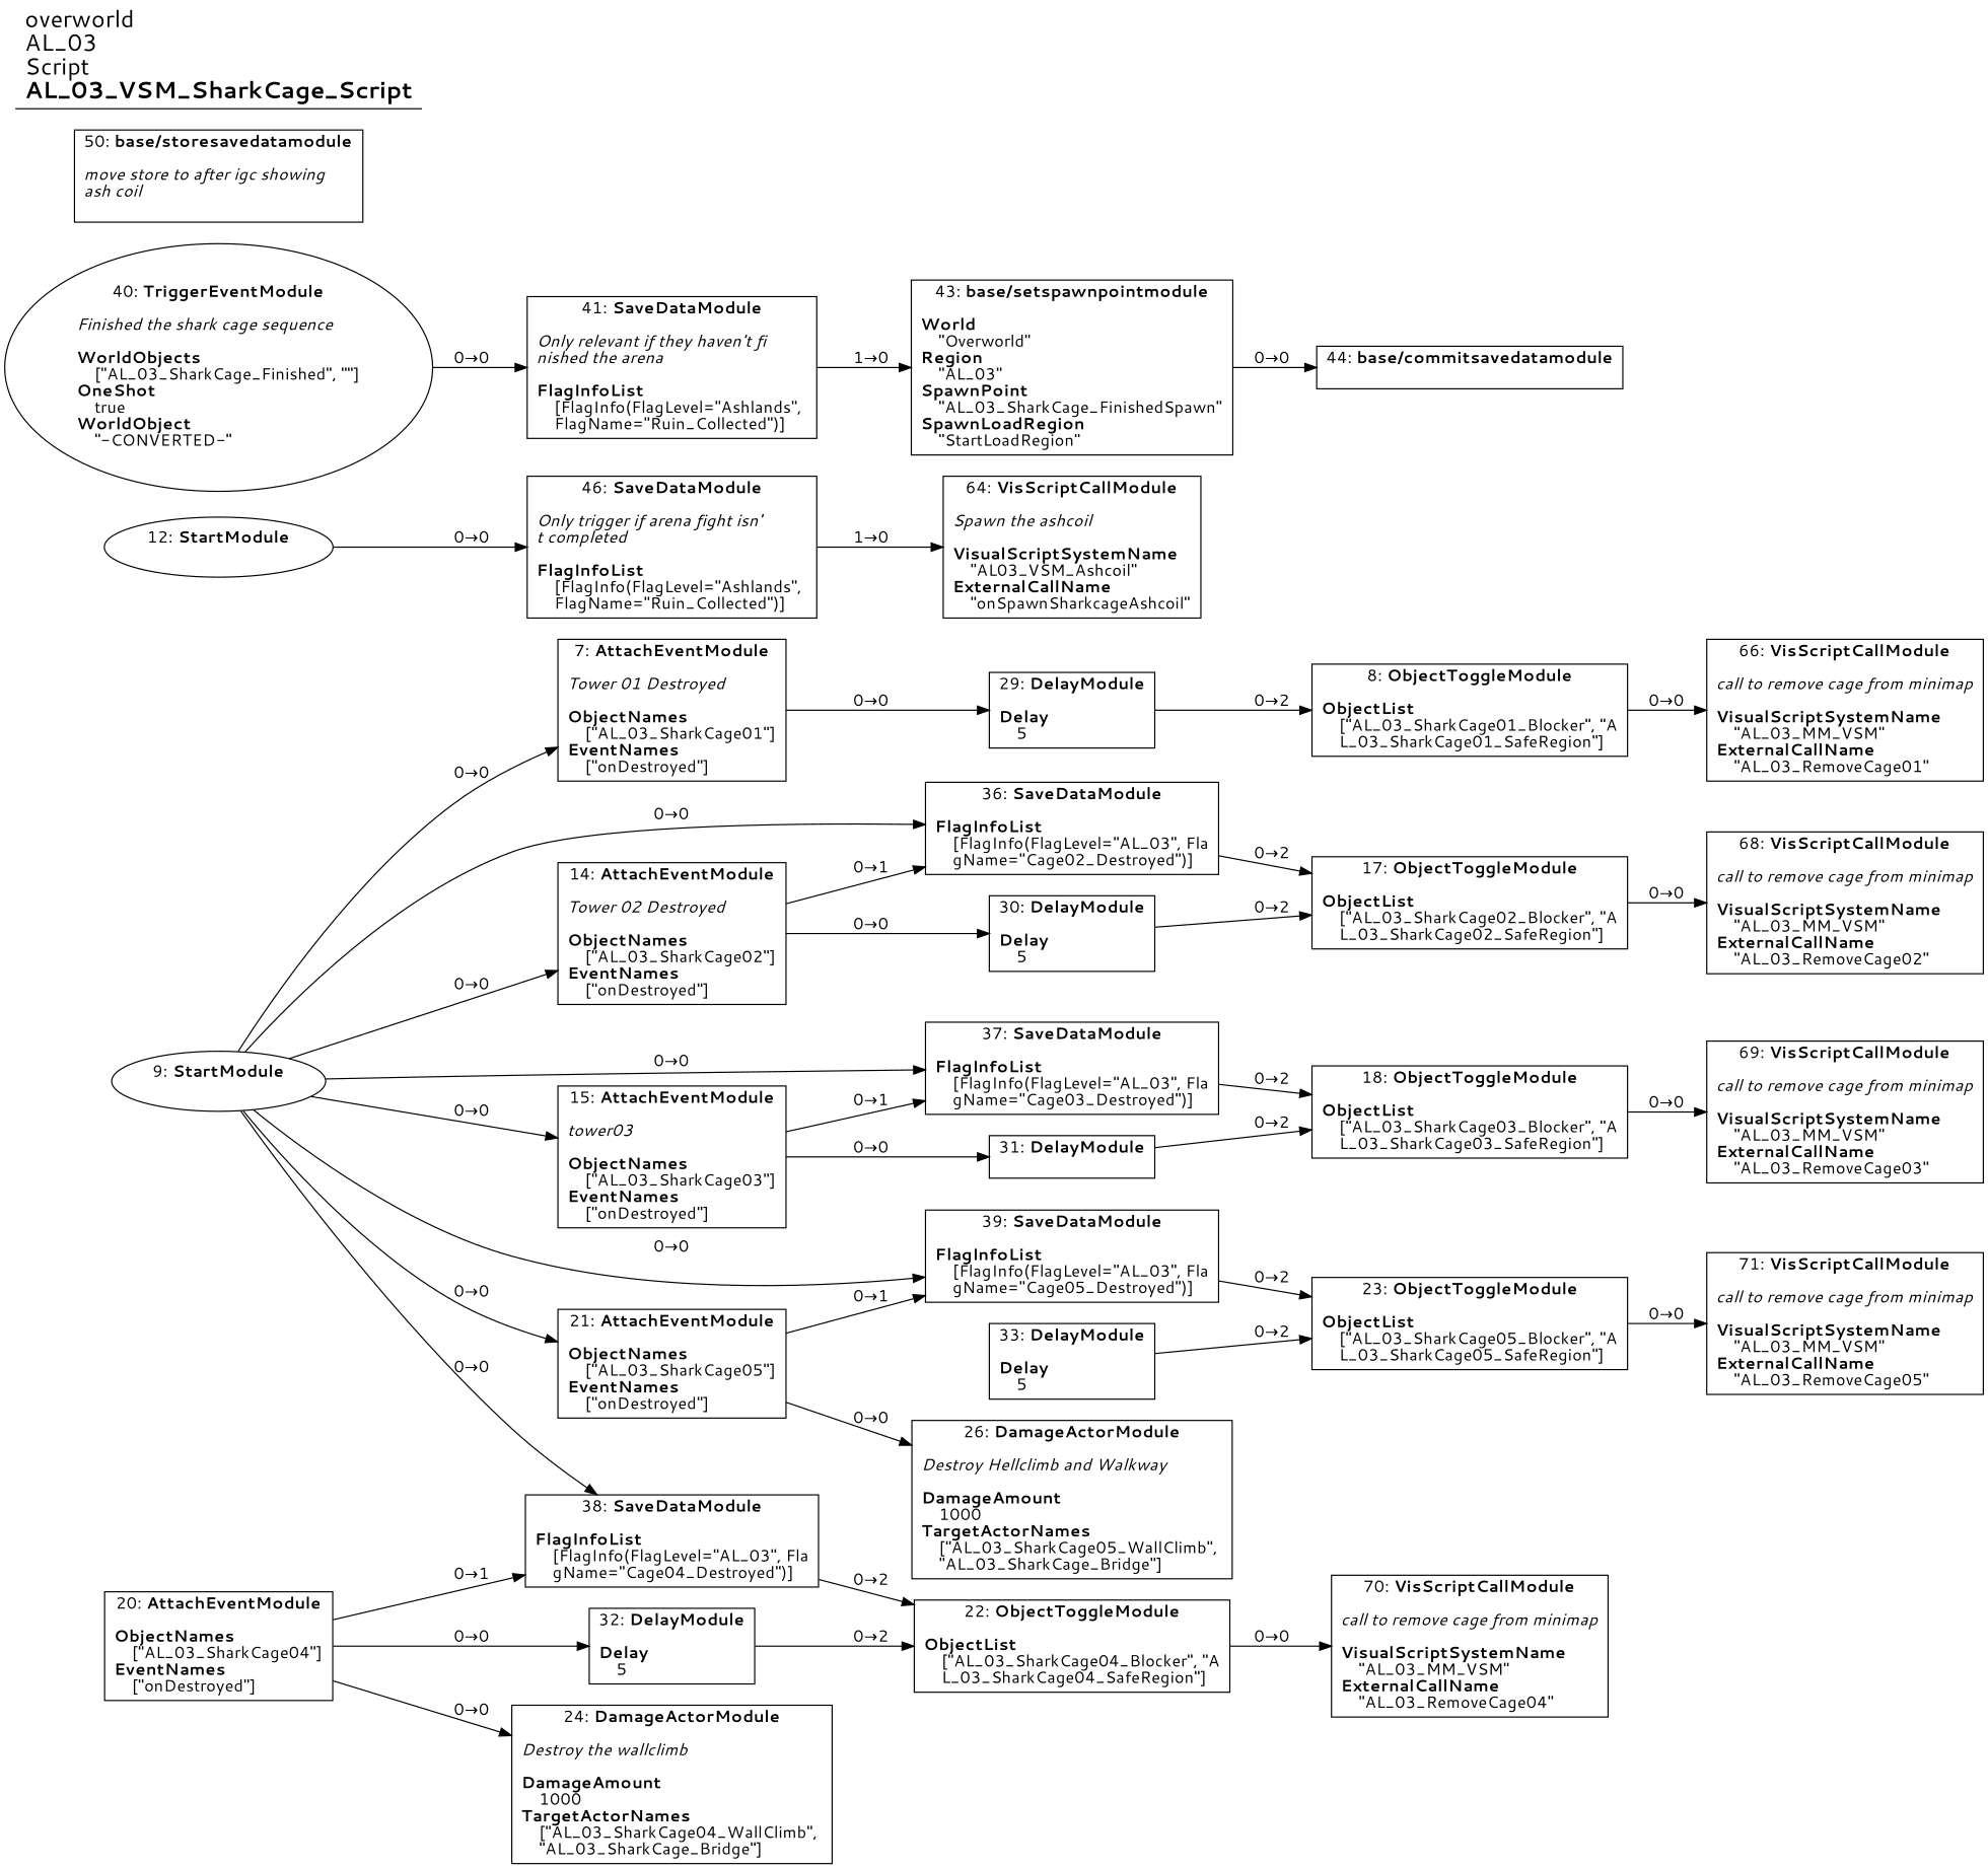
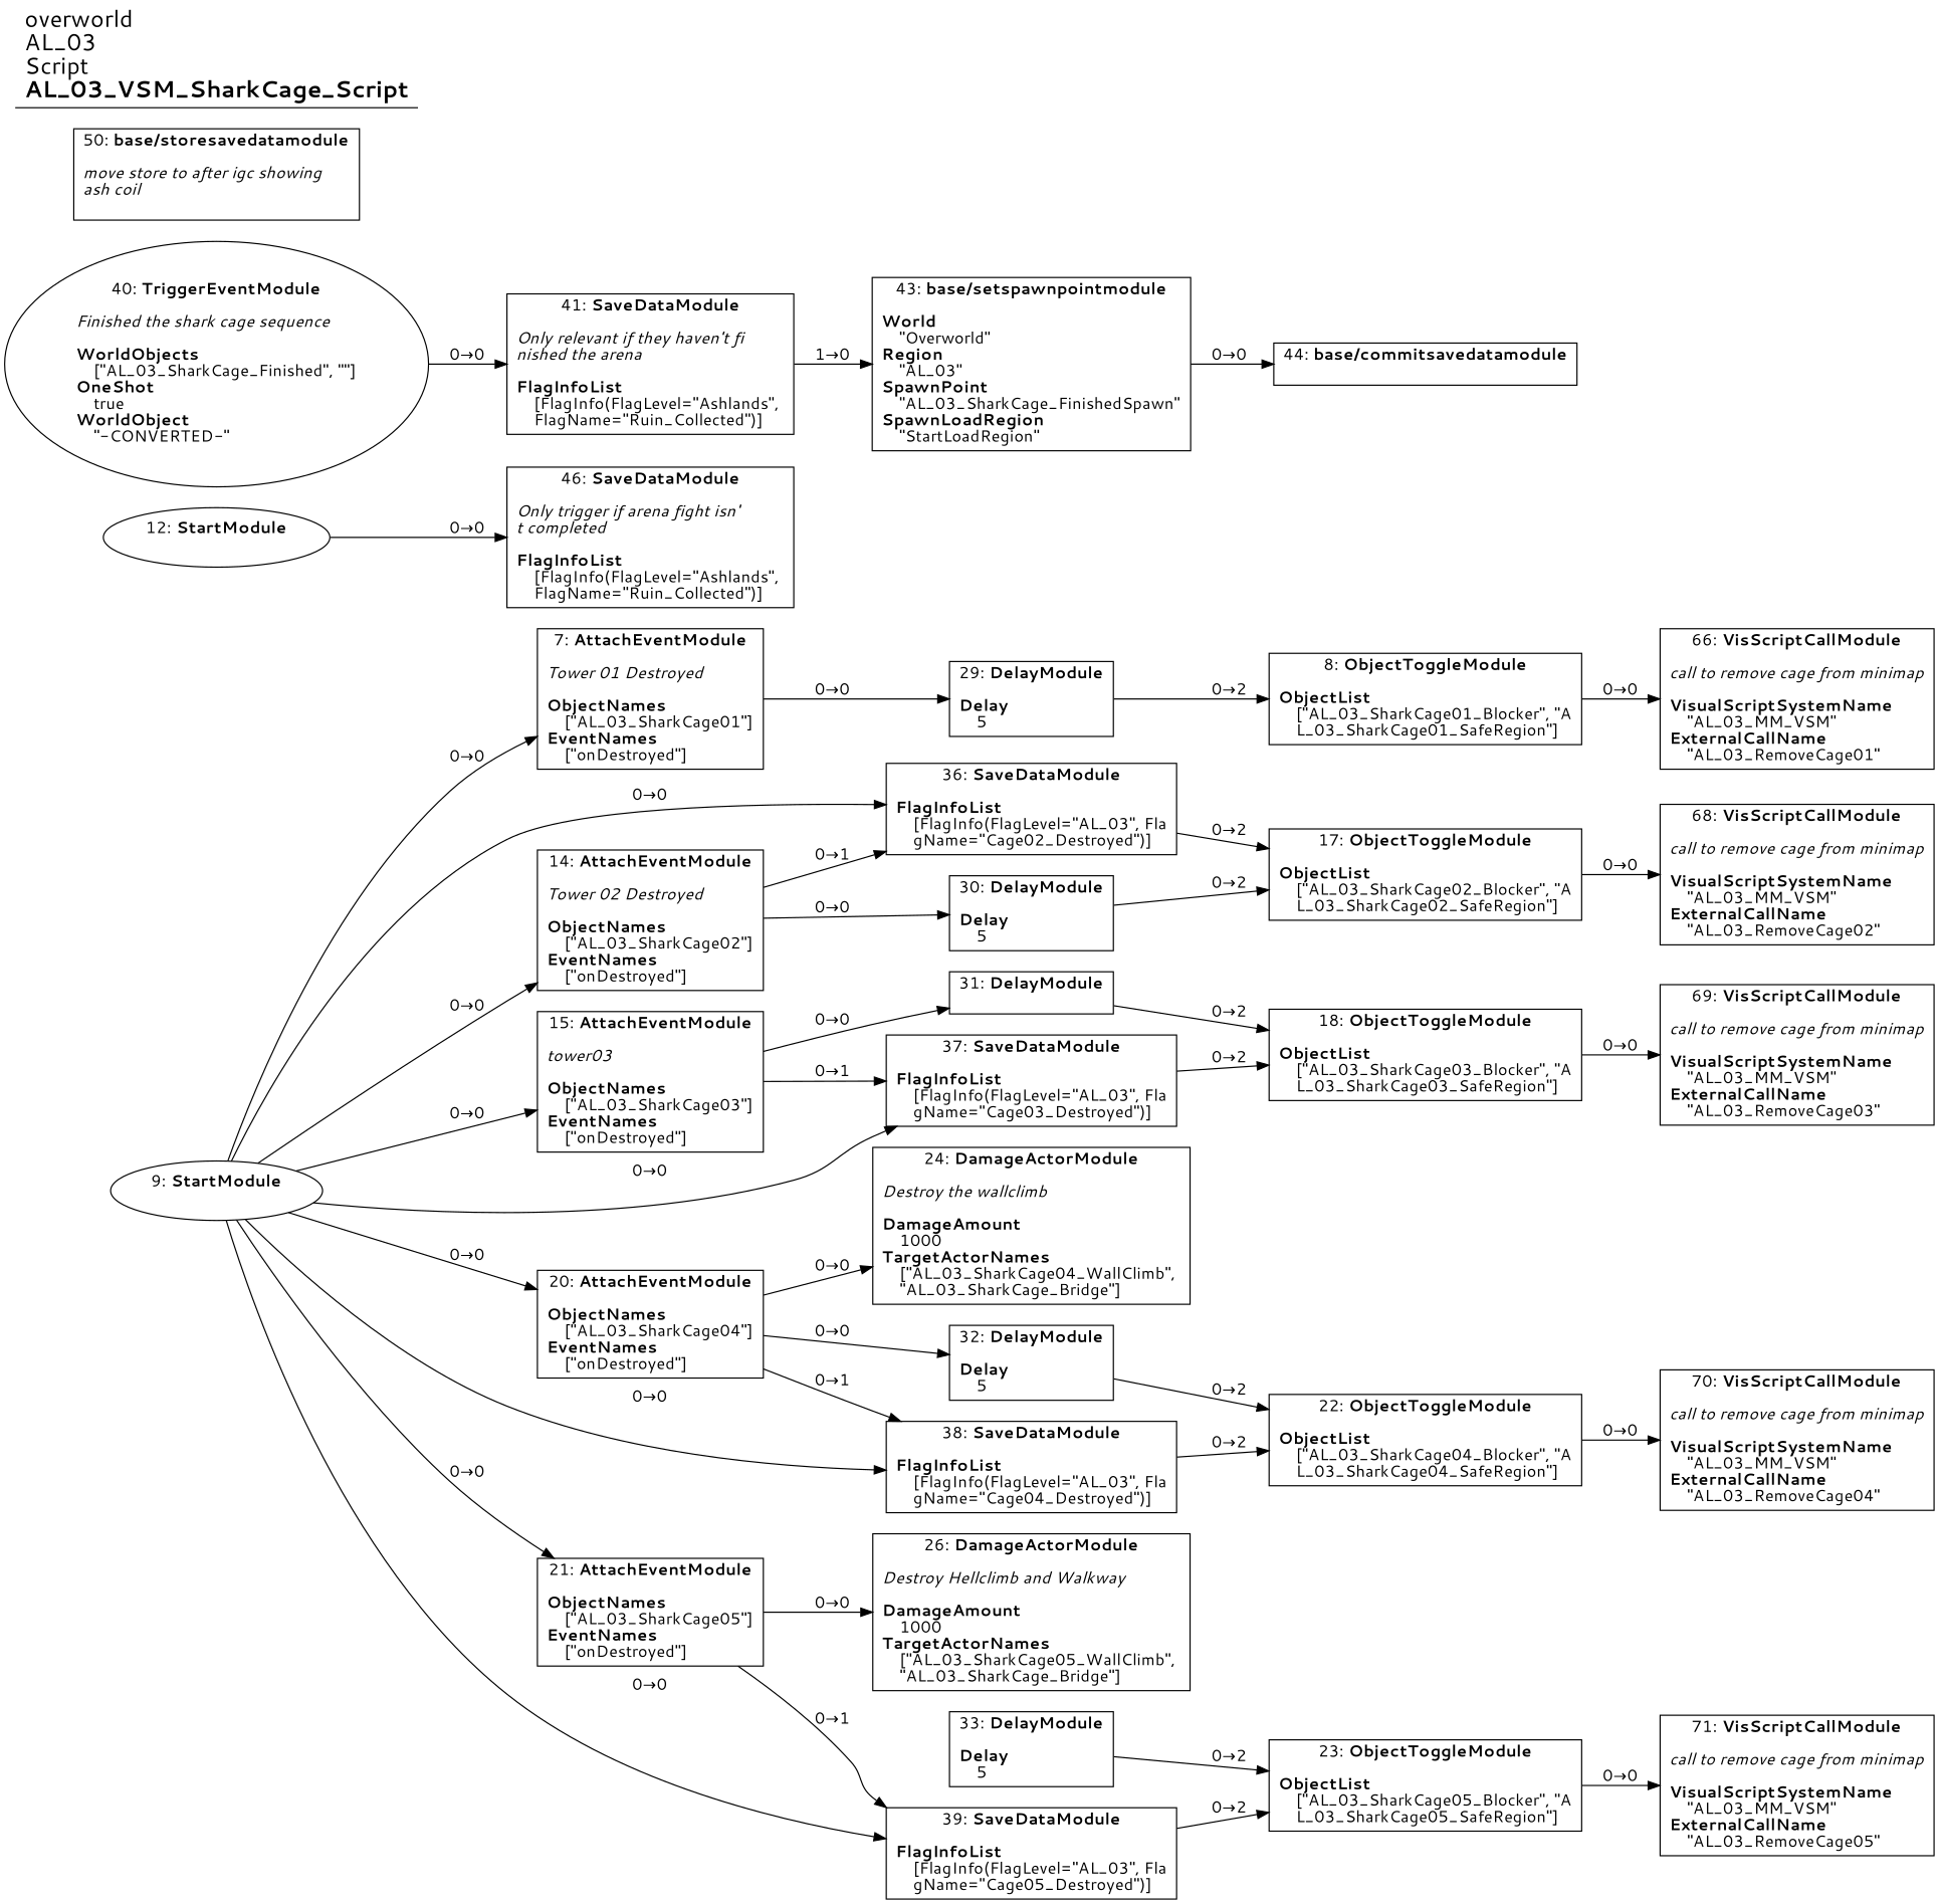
  digraph {
    fontname="Segoe UI"
    rankdir=LR
    splines=spline
    node [fontname="Segoe UI" shape=box]
    edge [fontname="Segoe UI"]
    n1 [label=<7: <b>AttachEventModule</b><br/><br/><i>Tower 01 Destroyed<br align="left"/></i><br align="left"/><b>ObjectNames</b><br align="left"/>    [&quot;AL_03_SharkCage01&quot;]<br align="left"/><b>EventNames</b><br align="left"/>    [&quot;onDestroyed&quot;]<br align="left"/>>]
    n2 [label=<29: <b>DelayModule</b><br/><br/><b>Delay</b><br align="left"/>    5<br align="left"/>>]
    n3 [label=<8: <b>ObjectToggleModule</b><br/><br/><b>ObjectList</b><br align="left"/>    [&quot;AL_03_SharkCage01_Blocker&quot;, &quot;A<br align="left"/>    L_03_SharkCage01_SafeRegion&quot;]<br align="left"/>>]
    n4 [label=<66: <b>VisScriptCallModule</b><br/><br/><i>call to remove cage from minimap<br align="left"/></i><br align="left"/><b>VisualScriptSystemName</b><br align="left"/>    &quot;AL_03_MM_VSM&quot;<br align="left"/><b>ExternalCallName</b><br align="left"/>    &quot;AL_03_RemoveCage01&quot;<br align="left"/>>]
    n5 [label=<9: <b>StartModule</b><br/><br/>> shape=oval]
    n6 [label=<14: <b>AttachEventModule</b><br/><br/><i>Tower 02 Destroyed<br align="left"/></i><br align="left"/><b>ObjectNames</b><br align="left"/>    [&quot;AL_03_SharkCage02&quot;]<br align="left"/><b>EventNames</b><br align="left"/>    [&quot;onDestroyed&quot;]<br align="left"/>>]
    n7 [label=<15: <b>AttachEventModule</b><br/><br/><i>tower03<br align="left"/></i><br align="left"/><b>ObjectNames</b><br align="left"/>    [&quot;AL_03_SharkCage03&quot;]<br align="left"/><b>EventNames</b><br align="left"/>    [&quot;onDestroyed&quot;]<br align="left"/>>]
    n8 [label=<20: <b>AttachEventModule</b><br/><br/><b>ObjectNames</b><br align="left"/>    [&quot;AL_03_SharkCage04&quot;]<br align="left"/><b>EventNames</b><br align="left"/>    [&quot;onDestroyed&quot;]<br align="left"/>>]
    n9 [label=<21: <b>AttachEventModule</b><br/><br/><b>ObjectNames</b><br align="left"/>    [&quot;AL_03_SharkCage05&quot;]<br align="left"/><b>EventNames</b><br align="left"/>    [&quot;onDestroyed&quot;]<br align="left"/>>]
    n10 [label=<36: <b>SaveDataModule</b><br/><br/><b>FlagInfoList</b><br align="left"/>    [FlagInfo(FlagLevel=&quot;AL_03&quot;, Fla<br align="left"/>    gName=&quot;Cage02_Destroyed&quot;)]<br align="left"/>>]
    n11 [label=<37: <b>SaveDataModule</b><br/><br/><b>FlagInfoList</b><br align="left"/>    [FlagInfo(FlagLevel=&quot;AL_03&quot;, Fla<br align="left"/>    gName=&quot;Cage03_Destroyed&quot;)]<br align="left"/>>]
    n12 [label=<38: <b>SaveDataModule</b><br/><br/><b>FlagInfoList</b><br align="left"/>    [FlagInfo(FlagLevel=&quot;AL_03&quot;, Fla<br align="left"/>    gName=&quot;Cage04_Destroyed&quot;)]<br align="left"/>>]
    n13 [label=<39: <b>SaveDataModule</b><br/><br/><b>FlagInfoList</b><br align="left"/>    [FlagInfo(FlagLevel=&quot;AL_03&quot;, Fla<br align="left"/>    gName=&quot;Cage05_Destroyed&quot;)]<br align="left"/>>]
    n14 [label=<30: <b>DelayModule</b><br/><br/><b>Delay</b><br align="left"/>    5<br align="left"/>>]
    n15 [label=<31: <b>DelayModule</b><br/><br/>>]
    n16 [label=<24: <b>DamageActorModule</b><br/><br/><i>Destroy the wallclimb<br align="left"/></i><br align="left"/><b>DamageAmount</b><br align="left"/>    1000<br align="left"/><b>TargetActorNames</b><br align="left"/>    [&quot;AL_03_SharkCage04_WallClimb&quot;, <br align="left"/>    &quot;AL_03_SharkCage_Bridge&quot;]<br align="left"/>>]
    n17 [label=<32: <b>DelayModule</b><br/><br/><b>Delay</b><br align="left"/>    5<br align="left"/>>]
    n18 [label=<26: <b>DamageActorModule</b><br/><br/><i>Destroy Hellclimb and Walkway<br align="left"/></i><br align="left"/><b>DamageAmount</b><br align="left"/>    1000<br align="left"/><b>TargetActorNames</b><br align="left"/>    [&quot;AL_03_SharkCage05_WallClimb&quot;, <br align="left"/>    &quot;AL_03_SharkCage_Bridge&quot;]<br align="left"/>>]
    n19 [label=<17: <b>ObjectToggleModule</b><br/><br/><b>ObjectList</b><br align="left"/>    [&quot;AL_03_SharkCage02_Blocker&quot;, &quot;A<br align="left"/>    L_03_SharkCage02_SafeRegion&quot;]<br align="left"/>>]
    n20 [label=<18: <b>ObjectToggleModule</b><br/><br/><b>ObjectList</b><br align="left"/>    [&quot;AL_03_SharkCage03_Blocker&quot;, &quot;A<br align="left"/>    L_03_SharkCage03_SafeRegion&quot;]<br align="left"/>>]
    n21 [label=<22: <b>ObjectToggleModule</b><br/><br/><b>ObjectList</b><br align="left"/>    [&quot;AL_03_SharkCage04_Blocker&quot;, &quot;A<br align="left"/>    L_03_SharkCage04_SafeRegion&quot;]<br align="left"/>>]
    n22 [label=<23: <b>ObjectToggleModule</b><br/><br/><b>ObjectList</b><br align="left"/>    [&quot;AL_03_SharkCage05_Blocker&quot;, &quot;A<br align="left"/>    L_03_SharkCage05_SafeRegion&quot;]<br align="left"/>>]
    n23 [label=<33: <b>DelayModule</b><br/><br/><b>Delay</b><br align="left"/>    5<br align="left"/>>]
    n24 [label=<68: <b>VisScriptCallModule</b><br/><br/><i>call to remove cage from minimap<br align="left"/></i><br align="left"/><b>VisualScriptSystemName</b><br align="left"/>    &quot;AL_03_MM_VSM&quot;<br align="left"/><b>ExternalCallName</b><br align="left"/>    &quot;AL_03_RemoveCage02&quot;<br align="left"/>>]
    n25 [label=<69: <b>VisScriptCallModule</b><br/><br/><i>call to remove cage from minimap<br align="left"/></i><br align="left"/><b>VisualScriptSystemName</b><br align="left"/>    &quot;AL_03_MM_VSM&quot;<br align="left"/><b>ExternalCallName</b><br align="left"/>    &quot;AL_03_RemoveCage03&quot;<br align="left"/>>]
    n26 [label=<70: <b>VisScriptCallModule</b><br/><br/><i>call to remove cage from minimap<br align="left"/></i><br align="left"/><b>VisualScriptSystemName</b><br align="left"/>    &quot;AL_03_MM_VSM&quot;<br align="left"/><b>ExternalCallName</b><br align="left"/>    &quot;AL_03_RemoveCage04&quot;<br align="left"/>>]
    n27 [label=<71: <b>VisScriptCallModule</b><br/><br/><i>call to remove cage from minimap<br align="left"/></i><br align="left"/><b>VisualScriptSystemName</b><br align="left"/>    &quot;AL_03_MM_VSM&quot;<br align="left"/><b>ExternalCallName</b><br align="left"/>    &quot;AL_03_RemoveCage05&quot;<br align="left"/>>]
    n28 [label=<12: <b>StartModule</b><br/><br/>> shape=oval]
    n29 [label=<46: <b>SaveDataModule</b><br/><br/><i>Only trigger if arena fight isn'<br align="left"/>t completed<br align="left"/></i><br align="left"/><b>FlagInfoList</b><br align="left"/>    [FlagInfo(FlagLevel=&quot;Ashlands&quot;, <br align="left"/>    FlagName=&quot;Ruin_Collected&quot;)]<br align="left"/>>]
-   n30 [label=<64: <b>VisScriptCallModule</b><br/><br/><i>Spawn the ashcoil<br align="left"/></i><br align="left"/><b>VisualScriptSystemName</b><br align="left"/>    &quot;AL03_VSM_Ashcoil&quot;<br align="left"/><b>ExternalCallName</b><br align="left"/>    &quot;onSpawnSharkcageAshcoil&quot;<br align="left"/>>]
    n31 [label=<40: <b>TriggerEventModule</b><br/><br/><i>Finished the shark cage sequence<br align="left"/></i><br align="left"/><b>WorldObjects</b><br align="left"/>    [&quot;AL_03_SharkCage_Finished&quot;, &quot;&quot;]<br align="left"/><b>OneShot</b><br align="left"/>    true<br align="left"/><b>WorldObject</b><br align="left"/>    &quot;-CONVERTED-&quot;<br align="left"/>> shape=oval]
    n32 [label=<41: <b>SaveDataModule</b><br/><br/><i>Only relevant if they haven't fi<br align="left"/>nished the arena<br align="left"/></i><br align="left"/><b>FlagInfoList</b><br align="left"/>    [FlagInfo(FlagLevel=&quot;Ashlands&quot;, <br align="left"/>    FlagName=&quot;Ruin_Collected&quot;)]<br align="left"/>>]
    n33 [label=<43: <b>base/setspawnpointmodule</b><br/><br/><b>World</b><br align="left"/>    &quot;Overworld&quot;<br align="left"/><b>Region</b><br align="left"/>    &quot;AL_03&quot;<br align="left"/><b>SpawnPoint</b><br align="left"/>    &quot;AL_03_SharkCage_FinishedSpawn&quot;<br align="left"/><b>SpawnLoadRegion</b><br align="left"/>    &quot;StartLoadRegion&quot;<br align="left"/>>]
    n34 [label=<44: <b>base/commitsavedatamodule</b><br/><br/>>]
    n35 [label=<50: <b>base/storesavedatamodule</b><br/><br/><i>move store to after igc showing <br align="left"/>ash coil<br align="left"/></i><br align="left"/>>]
    n36 [label=<<font point-size="20">overworld<br align="left"/>AL_03<br align="left"/>Script<br align="left"/><b>AL_03_VSM_SharkCage_Script</b><br align="left"/></font>> shape=underline]
    n1 -> n2 [label="0→0"]
    n2 -> n3 [label="0→2"]
    n3 -> n4 [label="0→0"]
    n5 -> n1 [label="0→0"]
    n5 -> n6 [label="0→0"]
    n5 -> n7 [label="0→0"]
+   n5 -> n8 [label="0→0"]
    n5 -> n9 [label="0→0"]
    n5 -> n10 [label="0→0"]
    n5 -> n11 [label="0→0"]
    n5 -> n12 [label="0→0"]
    n5 -> n13 [label="0→0"]
    n6 -> n10 [label="0→1"]
    n6 -> n14 [label="0→0"]
    n7 -> n11 [label="0→1"]
    n7 -> n15 [label="0→0"]
    n8 -> n12 [label="0→1"]
    n8 -> n16 [label="0→0"]
    n8 -> n17 [label="0→0"]
    n9 -> n13 [label="0→1"]
    n9 -> n18 [label="0→0"]
    n10 -> n19 [label="0→2"]
    n11 -> n20 [label="0→2"]
    n12 -> n21 [label="0→2"]
    n13 -> n22 [label="0→2"]
    n14 -> n19 [label="0→2"]
    n15 -> n20 [label="0→2"]
    n17 -> n21 [label="0→2"]
    n19 -> n24 [label="0→0"]
    n20 -> n25 [label="0→0"]
    n21 -> n26 [label="0→0"]
    n22 -> n27 [label="0→0"]
    n23 -> n22 [label="0→2"]
    n28 -> n29 [label="0→0"]
-   n29 -> n30 [label="1→0"]
    n31 -> n32 [label="0→0"]
    n32 -> n33 [label="1→0"]
    n33 -> n34 [label="0→0"]
  }
